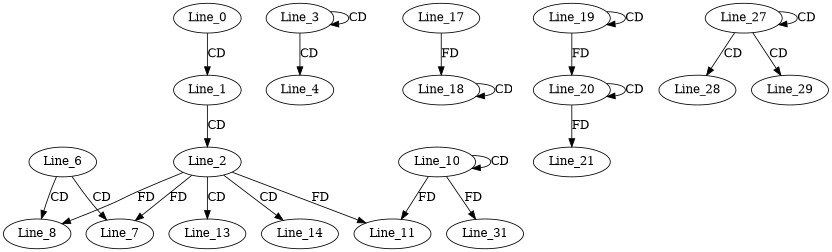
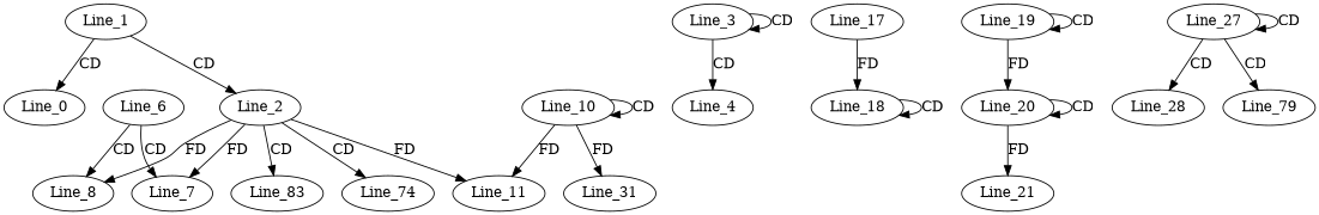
  digraph {
    Line_0
    Line_1
    Line_2
    Line_7
    Line_8
    Line_11
-   Line_13
-   Line_14
+   Line_13 [label=Line_83]
+   Line_14 [label=Line_74]
    Line_3
    Line_4
    Line_6
    Line_10
    Line_31
    Line_18
    Line_19
    Line_20
    Line_17
    Line_21
    Line_27
    Line_28
-   Line_29
-   Line_0 -> Line_1 [label=CD]
+   Line_29 [label=Line_79]
+   Line_1 -> Line_0 [label=CD]
    Line_1 -> Line_2 [label=CD]
    Line_2 -> Line_7 [label=FD]
    Line_2 -> Line_8 [label=FD]
    Line_2 -> Line_11 [label=FD]
    Line_2 -> Line_13 [label=CD]
    Line_2 -> Line_14 [label=CD]
    Line_3 -> Line_3 [label=CD]
    Line_3 -> Line_4 [label=CD]
    Line_6 -> Line_7 [label=CD]
    Line_6 -> Line_8 [label=CD]
    Line_10 -> Line_11 [label=FD]
    Line_10 -> Line_10 [label=CD]
    Line_10 -> Line_31 [label=FD]
    Line_18 -> Line_18 [label=CD]
    Line_19 -> Line_19 [label=CD]
    Line_19 -> Line_20 [label=FD]
    Line_20 -> Line_20 [label=CD]
    Line_20 -> Line_21 [label=FD]
    Line_17 -> Line_18 [label=FD]
    Line_27 -> Line_27 [label=CD]
    Line_27 -> Line_28 [label=CD]
    Line_27 -> Line_29 [label=CD]
  }
